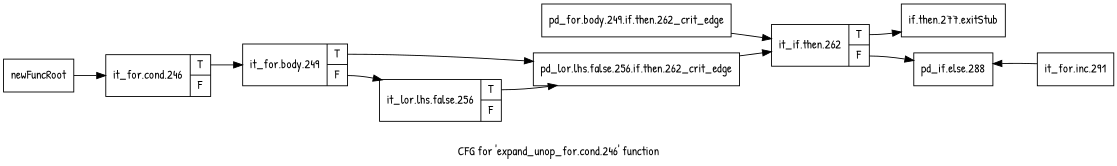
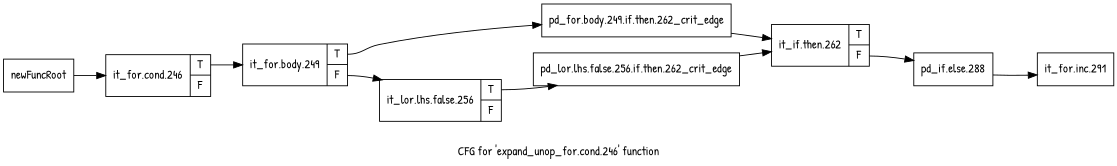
  digraph {
    fontname="Patrick Hand"
    label="CFG for 'expand_unop_for.cond.246' function"
    rankdir=LR
    node [fontname="Patrick Hand" shape=record]
    edge [fontname="Patrick Hand"]
    n1 [label="{newFuncRoot}"]
    n2 [label="{it_for.cond.246|{<s0>T|<s1>F}}"]
    n3 [label="{it_for.body.249|{<s0>T|<s1>F}}"]
    n4 [label="{pd_for.body.249.if.then.262_crit_edge}"]
    n5 [label="{it_lor.lhs.false.256|{<s0>T|<s1>F}}"]
-   n6 [label="{if.then.277.exitStub}"]
    n7 [label="{it_if.then.262|{<s0>T|<s1>F}}"]
    n8 [label="{pd_lor.lhs.false.256.if.then.262_crit_edge}"]
    n9 [label="{pd_if.else.288}"]
    n10 [label="{it_for.inc.291}"]
    n1 -> n2
    n2 -> n3 [tailport=s0]
-   n3 -> n8 [tailport=s0]
+   n3 -> n4 [tailport=s0]
    n3 -> n5 [tailport=s1]
    n4 -> n7
    n5 -> n8 [tailport=s0]
-   n7 -> n6 [tailport=s0]
    n7 -> n9 [tailport=s1]
    n8 -> n7
-   n10 -> n9
+   n9 -> n10
  }
